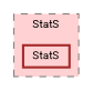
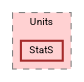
  digraph {
    compound=true
    fontname=Roboto
    n1 [color=brown fillcolor="#ffd1d2" fontname=Roboto fontsize=10 height=0.2 label=StatS shape=box style="filled,bold" width=0.4]
    subgraph cluster_1 {
      bgcolor="#ffd1d2"
      fontsize=10
-     label=StatS
+     label=Units
      pencolor=grey50
      style="filled,dashed"
      n1
    }
  }
